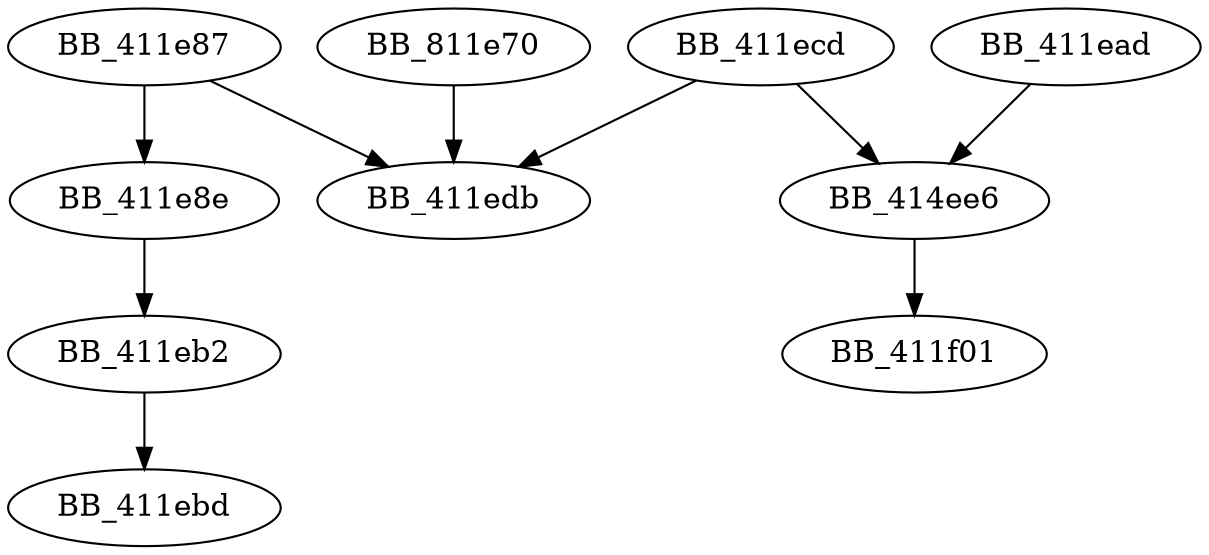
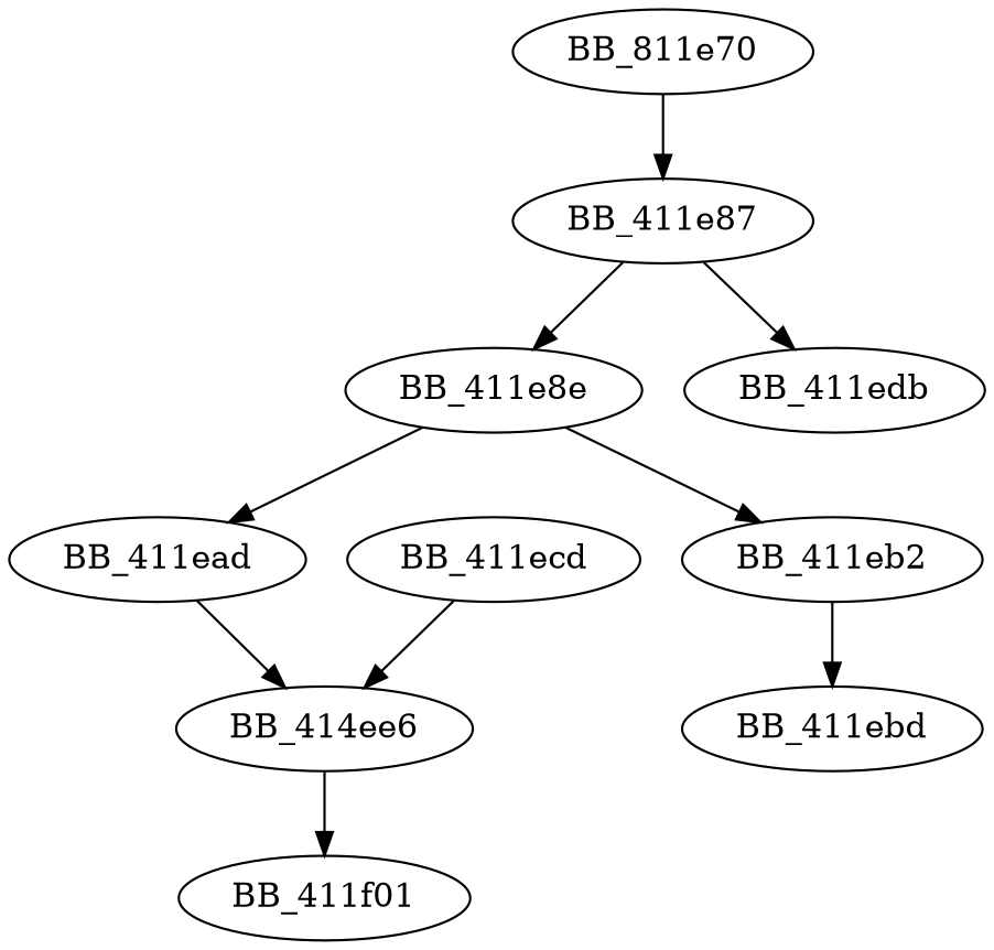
  digraph {
    n1 [label=BB_811e70]
    BB_411e87
    BB_411e8e
    BB_411edb
    BB_411ead
    BB_411eb2
    n7 [label=BB_414ee6]
    BB_411ebd
    BB_411f01
    BB_411ecd
-   n1 -> BB_411edb
+   n1 -> BB_411e87
    BB_411e87 -> BB_411e8e
    BB_411e87 -> BB_411edb
+   BB_411e8e -> BB_411ead
    BB_411e8e -> BB_411eb2
    BB_411ead -> n7
    BB_411eb2 -> BB_411ebd
    n7 -> BB_411f01
-   BB_411ecd -> BB_411edb
    BB_411ecd -> n7
  }
